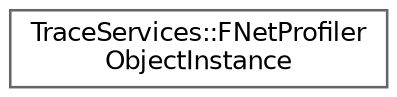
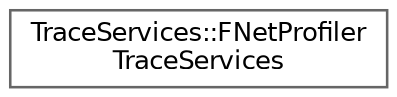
  digraph {
    rankdir=LR
-   n1 [color=grey40 fillcolor=white fontname=Helvetica fontsize=10 height=0.2 label="TraceServices::FNetProfiler\lObjectInstance" shape=box style=filled width=0.4]
+   n1 [color=grey40 fillcolor=white fontname=Helvetica fontsize=10 height=0.2 label="TraceServices::FNetProfiler\lTraceServices" shape=box style=filled width=0.4]
  }
